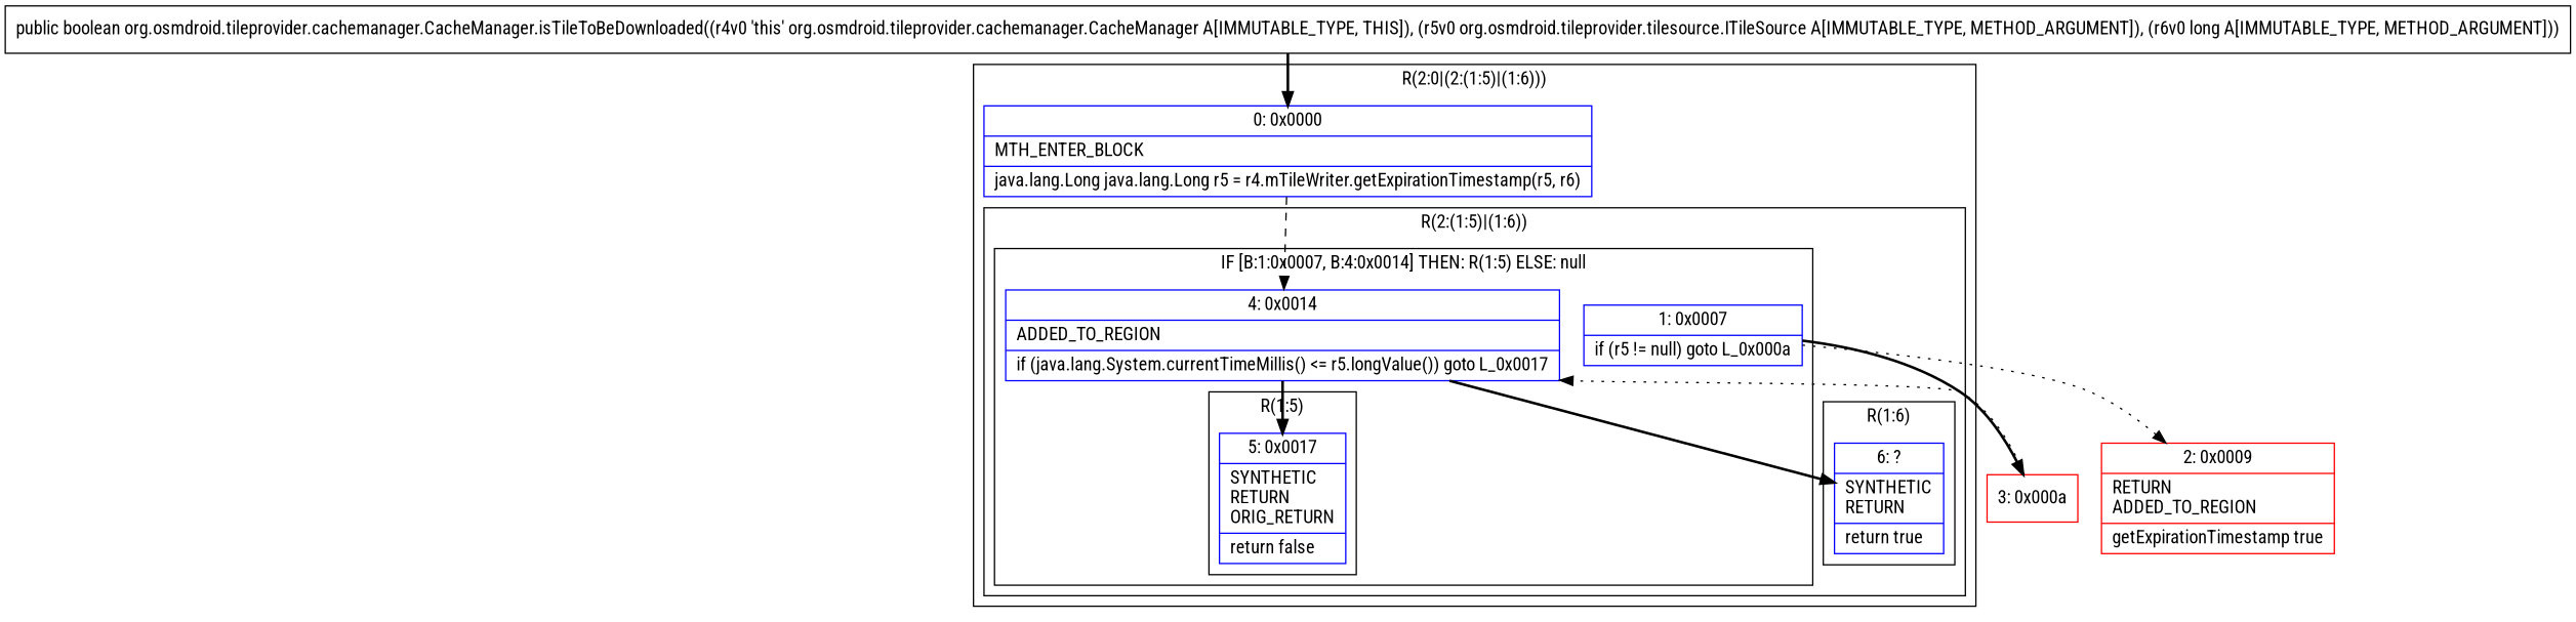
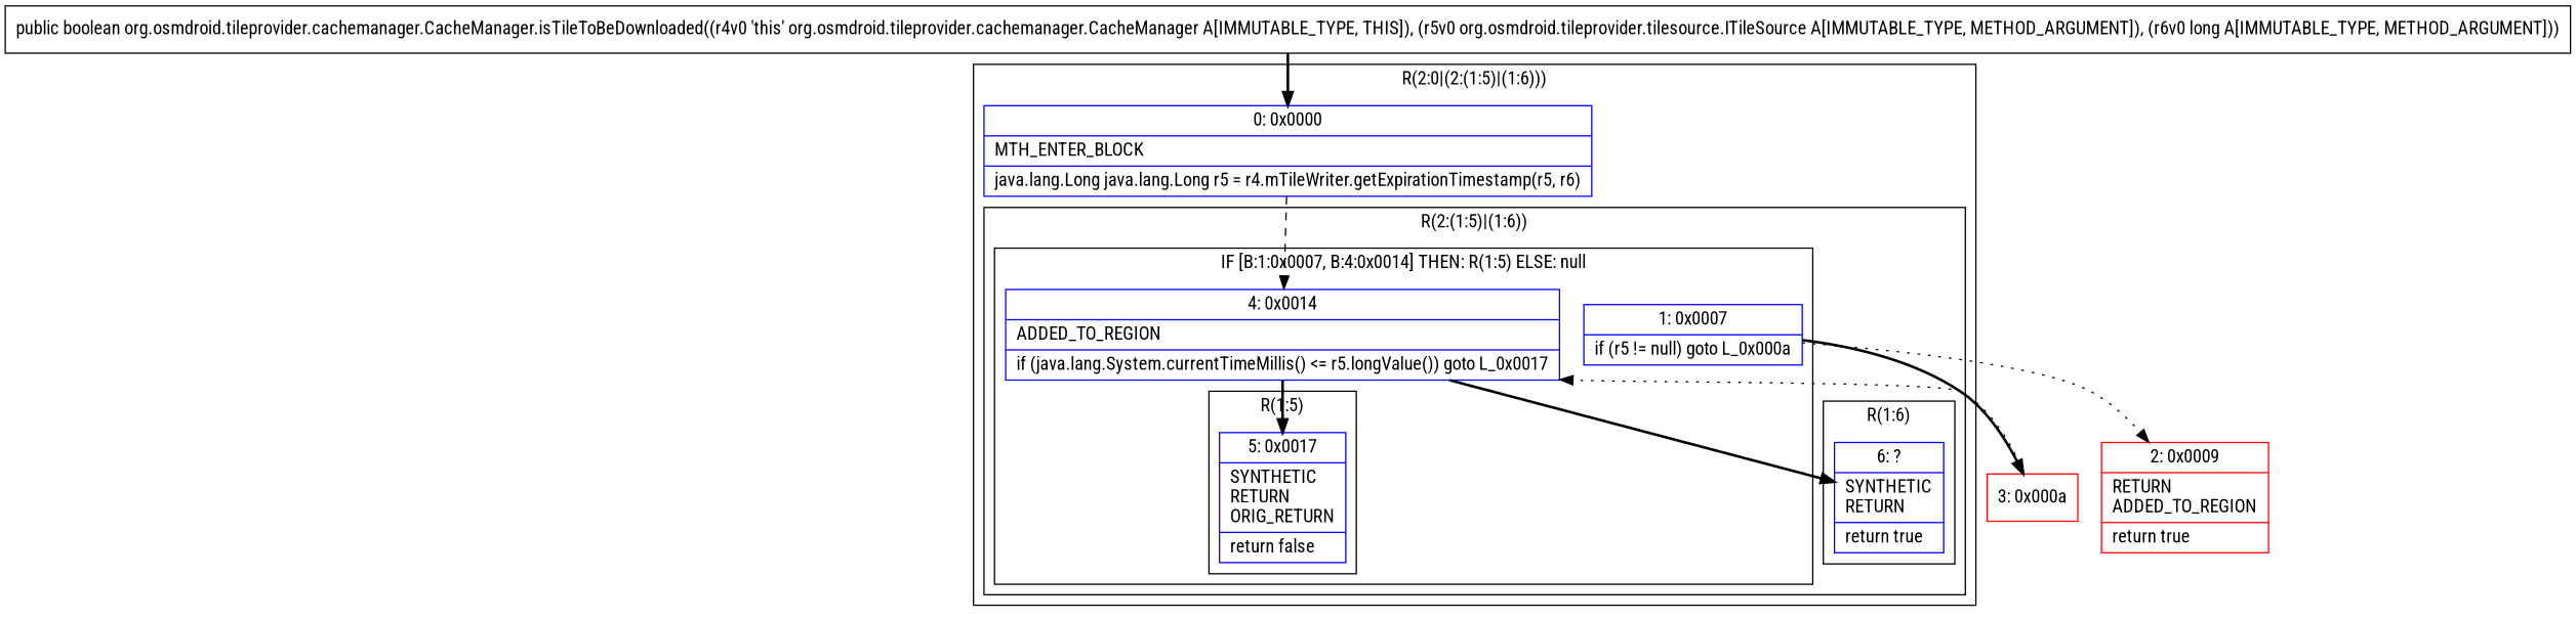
  digraph {
    fontname="Roboto Condensed"
    node [color=blue fontname="Roboto Condensed" shape=record]
    edge [fontname="Roboto Condensed" style=bold]
    n1 [label="{5\:\ 0x0017|SYNTHETIC\lRETURN\lORIG_RETURN\l|return false\l}"]
    n2 [label="{1\:\ 0x0007|if (r5 != null) goto L_0x000a\l}"]
    n3 [label="{4\:\ 0x0014|ADDED_TO_REGION\l|if (java.lang.System.currentTimeMillis() \<= r5.longValue()) goto L_0x0017\l}"]
    n4 [label="{6\:\ ?|SYNTHETIC\lRETURN\l|return true\l}"]
    n5 [label="{0\:\ 0x0000|MTH_ENTER_BLOCK\l|java.lang.Long java.lang.Long r5 = r4.mTileWriter.getExpirationTimestamp(r5, r6)\l}"]
-   n6 [color=red label="{2\:\ 0x0009|RETURN\lADDED_TO_REGION\l|getExpirationTimestamp true\l}"]
+   n6 [color=red label="{2\:\ 0x0009|RETURN\lADDED_TO_REGION\l|return true\l}"]
    n7 [color=red label="{3\:\ 0x000a}"]
    n8 [label="{public boolean org.osmdroid.tileprovider.cachemanager.CacheManager.isTileToBeDownloaded((r4v0 'this' org.osmdroid.tileprovider.cachemanager.CacheManager A[IMMUTABLE_TYPE, THIS]), (r5v0 org.osmdroid.tileprovider.tilesource.ITileSource A[IMMUTABLE_TYPE, METHOD_ARGUMENT]), (r6v0 long A[IMMUTABLE_TYPE, METHOD_ARGUMENT])) }" color=""]
    subgraph cluster_1 {
      label="R(2:0|(2:(1:5)|(1:6)))"
      n5
      subgraph cluster_2 {
        label="R(2:(1:5)|(1:6))"
        subgraph cluster_3 {
          label="IF [B:1:0x0007, B:4:0x0014] THEN: R(1:5) ELSE: null"
          n2
          n3
          subgraph cluster_4 {
            label="R(1:5)"
            n1
          }
        }
        subgraph cluster_5 {
          label="R(1:6)"
          n4
        }
      }
    }
    n2 -> n6 [style=dotted]
    n2 -> n7
    n3 -> n1
    n3 -> n4
    n5 -> n3 [style=dashed]
    n7 -> n3 [style=dotted]
    n8 -> n5
  }
